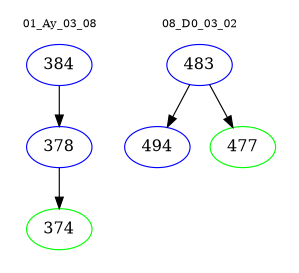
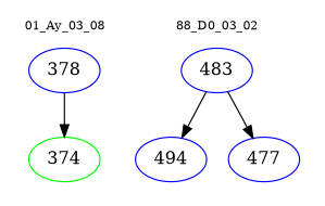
  digraph {
    fontname="DejaVu Serif"
    node [color=blue fontname="DejaVu Serif"]
    edge [color=black fontname="DejaVu Serif"]
-   n1 [label=384]
    n2 [label=378]
    n3 [color=green label=374]
    n4 [label=494]
    n5 [label=483]
-   n6 [color=green label=477]
+   n6 [label=477]
    subgraph cluster_1 {
      color=white
      fontsize=10
      label="01_Ay_03_08"
-     n1
      n2
      n3
    }
    subgraph cluster_2 {
      color=white
      fontsize=10
-     label="08_D0_03_02"
+     label="88_D0_03_02"
      n4
      n5
      n6
    }
-   n1 -> n2
    n2 -> n3
    n5 -> n4
    n5 -> n6
  }
